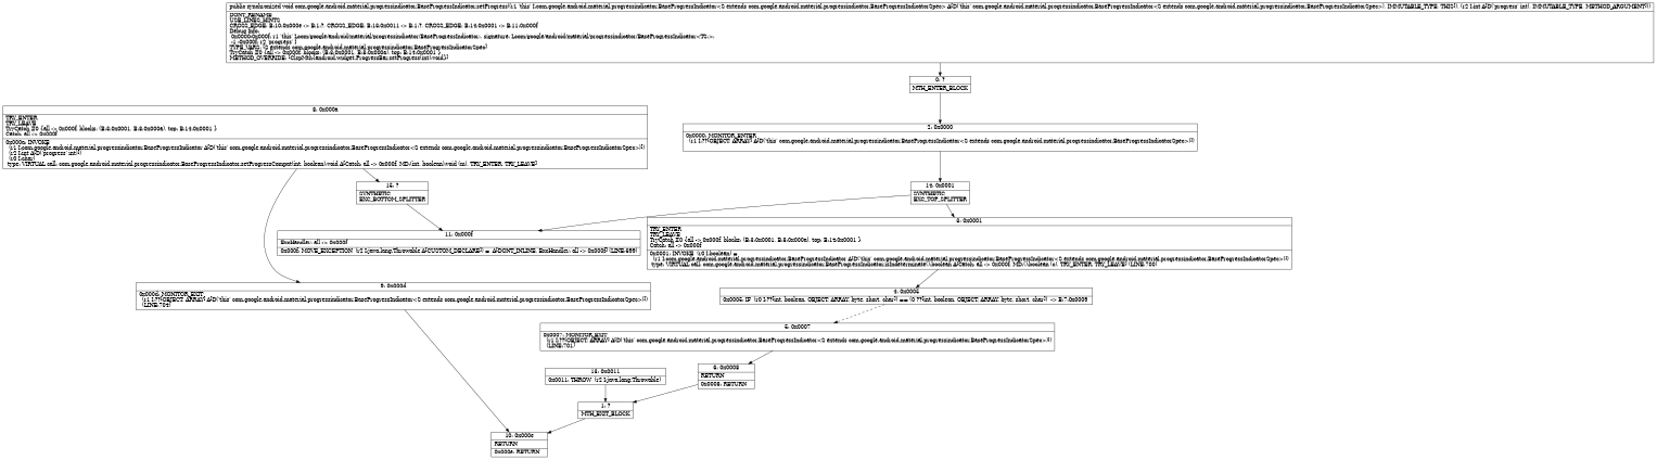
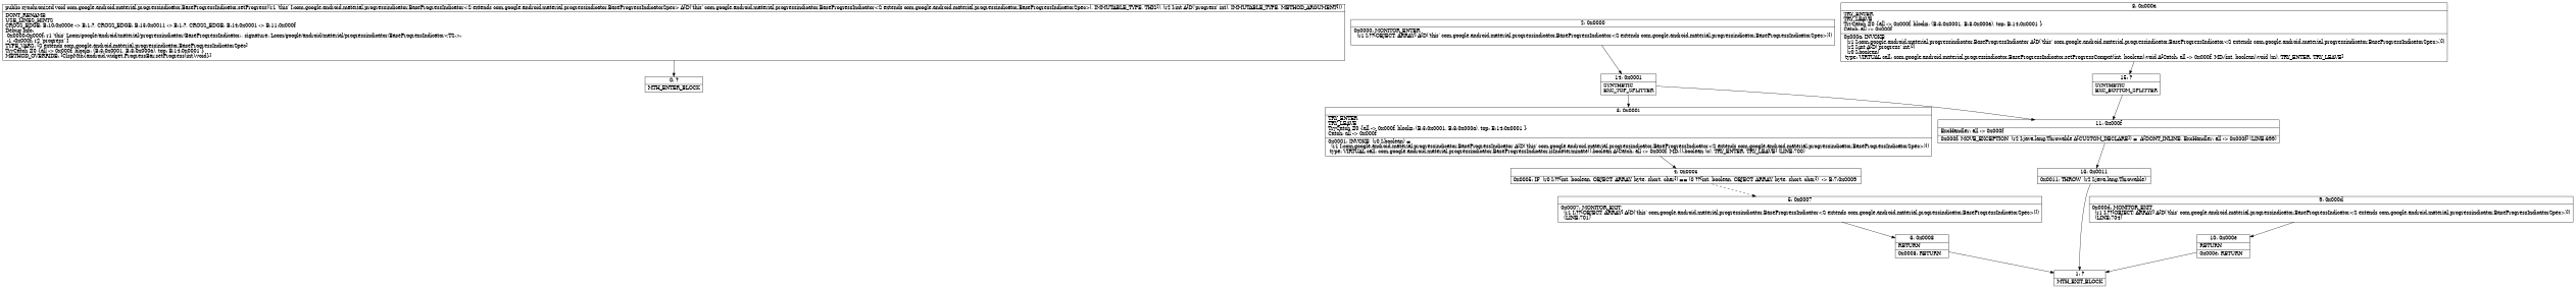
  digraph {
    node [shape=record]
    n1 [label="{0\:\ ?|MTH_ENTER_BLOCK\l}"]
    n2 [label="{2\:\ 0x0000|0x0000: MONITOR_ENTER  \l  (r1 I:??[OBJECT, ARRAY] A[D('this' com.google.android.material.progressindicator.BaseProgressIndicator\<S extends com.google.android.material.progressindicator.BaseProgressIndicatorSpec\>)])\l \l}"]
    n3 [label="{14\:\ 0x0001|SYNTHETIC\lEXC_TOP_SPLITTER\l}"]
    n4 [label="{3\:\ 0x0001|TRY_ENTER\lTRY_LEAVE\lTryCatch #0 \{all \-\> 0x000f, blocks: (B:3:0x0001, B:8:0x000a), top: B:14:0x0001 \}\lCatch: all \-\> 0x000f\l|0x0001: INVOKE  (r0 I:boolean) = \l  (r1 I:com.google.android.material.progressindicator.BaseProgressIndicator A[D('this' com.google.android.material.progressindicator.BaseProgressIndicator\<S extends com.google.android.material.progressindicator.BaseProgressIndicatorSpec\>)])\l type: VIRTUAL call: com.google.android.material.progressindicator.BaseProgressIndicator.isIndeterminate():boolean A[Catch: all \-\> 0x000f, MD:():boolean (c), TRY_ENTER, TRY_LEAVE] (LINE:700)\l}"]
    n5 [label="{11\:\ 0x000f|ExcHandler: all \-\> 0x000f\l|0x000f: MOVE_EXCEPTION  (r2 I:java.lang.Throwable A[CUSTOM_DECLARE]) =  A[DONT_INLINE, ExcHandler: all \-\> 0x000f] (LINE:699)\l}"]
    n6 [label="{4\:\ 0x0005|0x0005: IF  (r0 I:??[int, boolean, OBJECT, ARRAY, byte, short, char]) == (0 ??[int, boolean, OBJECT, ARRAY, byte, short, char])  \-\> B:7:0x0009 \l}"]
    n7 [label="{13\:\ 0x0011|0x0011: THROW  (r2 I:java.lang.Throwable) \l}"]
    n8 [label="{5\:\ 0x0007|0x0007: MONITOR_EXIT  \l  (r1 I:??[OBJECT, ARRAY] A[D('this' com.google.android.material.progressindicator.BaseProgressIndicator\<S extends com.google.android.material.progressindicator.BaseProgressIndicatorSpec\>)])\l  (LINE:701)\l}"]
    n9 [label="{6\:\ 0x0008|RETURN\l|0x0008: RETURN   \l}"]
    n10 [label="{1\:\ ?|MTH_EXIT_BLOCK\l}"]
-   n11 [label="{8\:\ 0x000a|TRY_ENTER\lTRY_LEAVE\lTryCatch #0 \{all \-\> 0x000f, blocks: (B:3:0x0001, B:8:0x000a), top: B:14:0x0001 \}\lCatch: all \-\> 0x000f\l|0x000a: INVOKE  \l  (r1 I:com.google.android.material.progressindicator.BaseProgressIndicator A[D('this' com.google.android.material.progressindicator.BaseProgressIndicator\<S extends com.google.android.material.progressindicator.BaseProgressIndicatorSpec\>)])\l  (r2 I:int A[D('progress' int)])\l  (r0 I:char)\l type: VIRTUAL call: com.google.android.material.progressindicator.BaseProgressIndicator.setProgressCompat(int, boolean):void A[Catch: all \-\> 0x000f, MD:(int, boolean):void (m), TRY_ENTER, TRY_LEAVE]\l}"]
+   n11 [label="{8\:\ 0x000a|TRY_ENTER\lTRY_LEAVE\lTryCatch #0 \{all \-\> 0x000f, blocks: (B:3:0x0001, B:8:0x000a), top: B:14:0x0001 \}\lCatch: all \-\> 0x000f\l|0x000a: INVOKE  \l  (r1 I:com.google.android.material.progressindicator.BaseProgressIndicator A[D('this' com.google.android.material.progressindicator.BaseProgressIndicator\<S extends com.google.android.material.progressindicator.BaseProgressIndicatorSpec\>)])\l  (r2 I:int A[D('progress' int)])\l  (r0 I:boolean)\l type: VIRTUAL call: com.google.android.material.progressindicator.BaseProgressIndicator.setProgressCompat(int, boolean):void A[Catch: all \-\> 0x000f, MD:(int, boolean):void (m), TRY_ENTER, TRY_LEAVE]\l}"]
    n12 [label="{9\:\ 0x000d|0x000d: MONITOR_EXIT  \l  (r1 I:??[OBJECT, ARRAY] A[D('this' com.google.android.material.progressindicator.BaseProgressIndicator\<S extends com.google.android.material.progressindicator.BaseProgressIndicatorSpec\>)])\l  (LINE:704)\l}"]
    n13 [label="{15\:\ ?|SYNTHETIC\lEXC_BOTTOM_SPLITTER\l}"]
    n14 [label="{10\:\ 0x000e|RETURN\l|0x000e: RETURN   \l}"]
    n15 [label="{public synchronized void com.google.android.material.progressindicator.BaseProgressIndicator.setProgress((r1 'this' I:com.google.android.material.progressindicator.BaseProgressIndicator\<S extends com.google.android.material.progressindicator.BaseProgressIndicatorSpec\> A[D('this' com.google.android.material.progressindicator.BaseProgressIndicator\<S extends com.google.android.material.progressindicator.BaseProgressIndicatorSpec\>), IMMUTABLE_TYPE, THIS]), (r2 I:int A[D('progress' int), IMMUTABLE_TYPE, METHOD_ARGUMENT]))  | DONT_RENAME\lUSE_LINES_HINTS\lCROSS_EDGE: B:10:0x000e \-\> B:1:?, CROSS_EDGE: B:13:0x0011 \-\> B:1:?, CROSS_EDGE: B:14:0x0001 \-\> B:11:0x000f\lDebug Info:\l  0x0000\-0x000f: r1 'this' Lcom\/google\/android\/material\/progressindicator\/BaseProgressIndicator;, signature: Lcom\/google\/android\/material\/progressindicator\/BaseProgressIndicator\<TS;\>;\l  \-1 \-0x000f: r2 'progress' I\lTYPE_VARS: [S extends com.google.android.material.progressindicator.BaseProgressIndicatorSpec]\lTryCatch #0 \{all \-\> 0x000f, blocks: (B:3:0x0001, B:8:0x000a), top: B:14:0x0001 \}\lMETHOD_OVERRIDE: [ClspMth\{android.widget.ProgressBar.setProgress(int):void\}]\l}"]
-   n1 -> n2
    n2 -> n3
    n3 -> n4
    n3 -> n5
    n4 -> n6
+   n5 -> n7
    n6 -> n8 [style=dashed]
    n7 -> n10
    n8 -> n9
    n9 -> n10
-   n11 -> n12
    n11 -> n13
    n12 -> n14
    n13 -> n5
-   n10 -> n14
+   n14 -> n10
    n15 -> n1
  }
